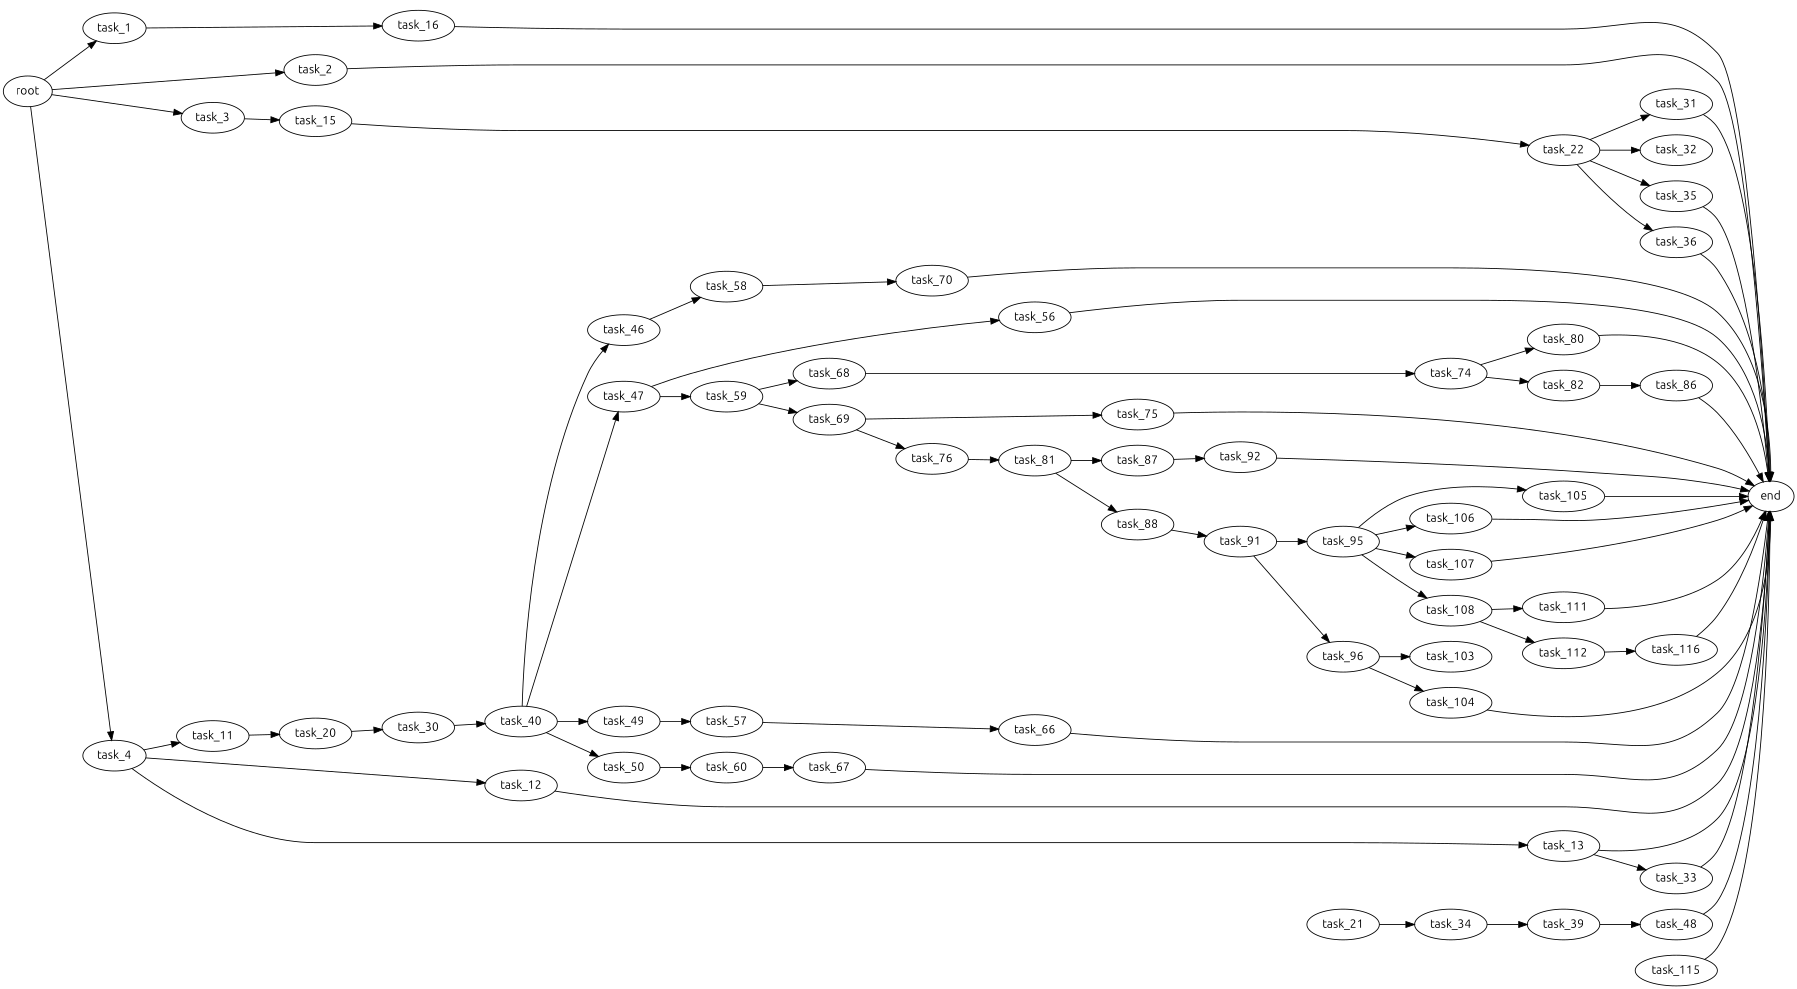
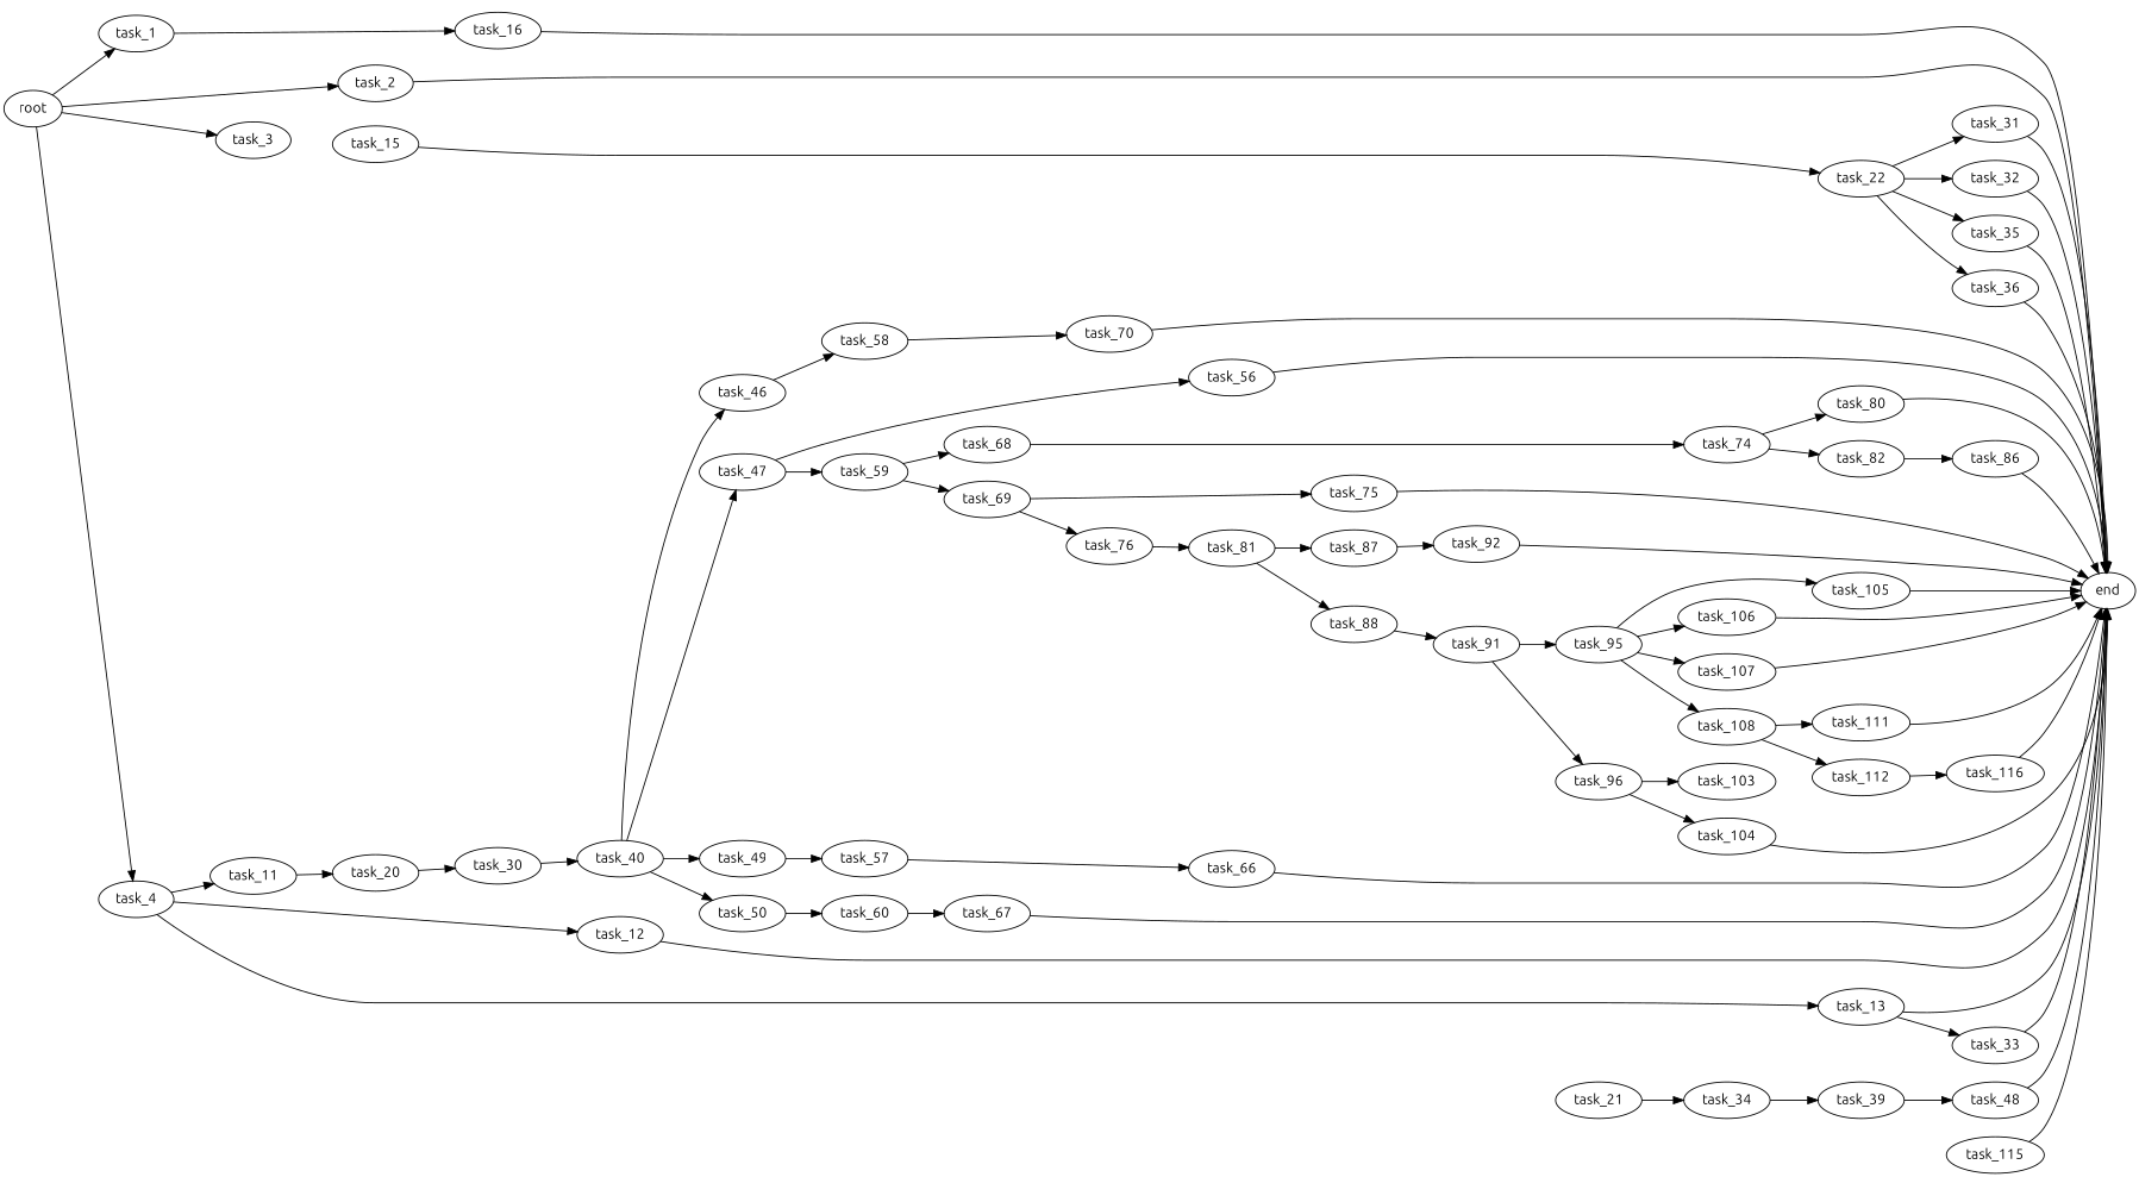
  digraph {
    fontname=Ubuntu
    rankdir=LR
    node [fontname=Ubuntu]
    edge [fontname=Ubuntu]
    root
    task_1
    task_2
    task_3
    task_4
    task_16
    end
    task_15
    task_11
    task_12
    task_13
    task_22
    task_20
    task_33
    task_30
    task_21
    task_34
    task_31
    task_32
    task_35
    task_36
    task_40
    task_39
    task_46
    task_47
    task_49
    task_50
    task_48
    task_58
    task_56
    task_59
    task_57
    task_60
    task_70
    task_68
    task_69
    task_66
    task_67
    task_74
    task_75
    task_76
    task_80
    task_82
    task_81
    task_86
    task_87
    task_88
    task_92
    task_91
    task_95
    task_96
    task_105
    task_106
    task_107
    task_108
    task_103
    task_104
    task_111
    task_112
    task_116
    task_115
    root -> task_1
    root -> task_2
    root -> task_3
    root -> task_4
    task_1 -> task_16
    task_2 -> end
-   task_3 -> task_15
    task_4 -> task_11
    task_4 -> task_12
    task_4 -> task_13
    task_16 -> end
    task_15 -> task_22
    task_11 -> task_20
    task_12 -> end
    task_13 -> end
    task_13 -> task_33
    task_22 -> task_31
    task_22 -> task_32
    task_22 -> task_35
    task_22 -> task_36
    task_20 -> task_30
    task_33 -> end
    task_30 -> task_40
    task_21 -> task_34
    task_34 -> task_39
    task_31 -> end
+   task_32 -> end
    task_35 -> end
    task_36 -> end
    task_40 -> task_46
    task_40 -> task_47
    task_40 -> task_49
    task_40 -> task_50
    task_39 -> task_48
    task_46 -> task_58
    task_47 -> task_56
    task_47 -> task_59
    task_49 -> task_57
    task_50 -> task_60
    task_48 -> end
    task_58 -> task_70
    task_56 -> end
    task_59 -> task_68
    task_59 -> task_69
    task_57 -> task_66
    task_60 -> task_67
    task_70 -> end
    task_68 -> task_74
    task_69 -> task_75
    task_69 -> task_76
    task_66 -> end
    task_67 -> end
    task_74 -> task_80
    task_74 -> task_82
    task_75 -> end
    task_76 -> task_81
    task_80 -> end
    task_82 -> task_86
    task_81 -> task_87
    task_81 -> task_88
    task_86 -> end
    task_87 -> task_92
    task_88 -> task_91
    task_92 -> end
    task_91 -> task_95
    task_91 -> task_96
    task_95 -> task_105
    task_95 -> task_106
    task_95 -> task_107
    task_95 -> task_108
    task_96 -> task_103
    task_96 -> task_104
    task_105 -> end
    task_106 -> end
    task_107 -> end
    task_108 -> task_111
    task_108 -> task_112
    task_104 -> end
    task_111 -> end
    task_112 -> task_116
    task_116 -> end
    task_115 -> end
  }
